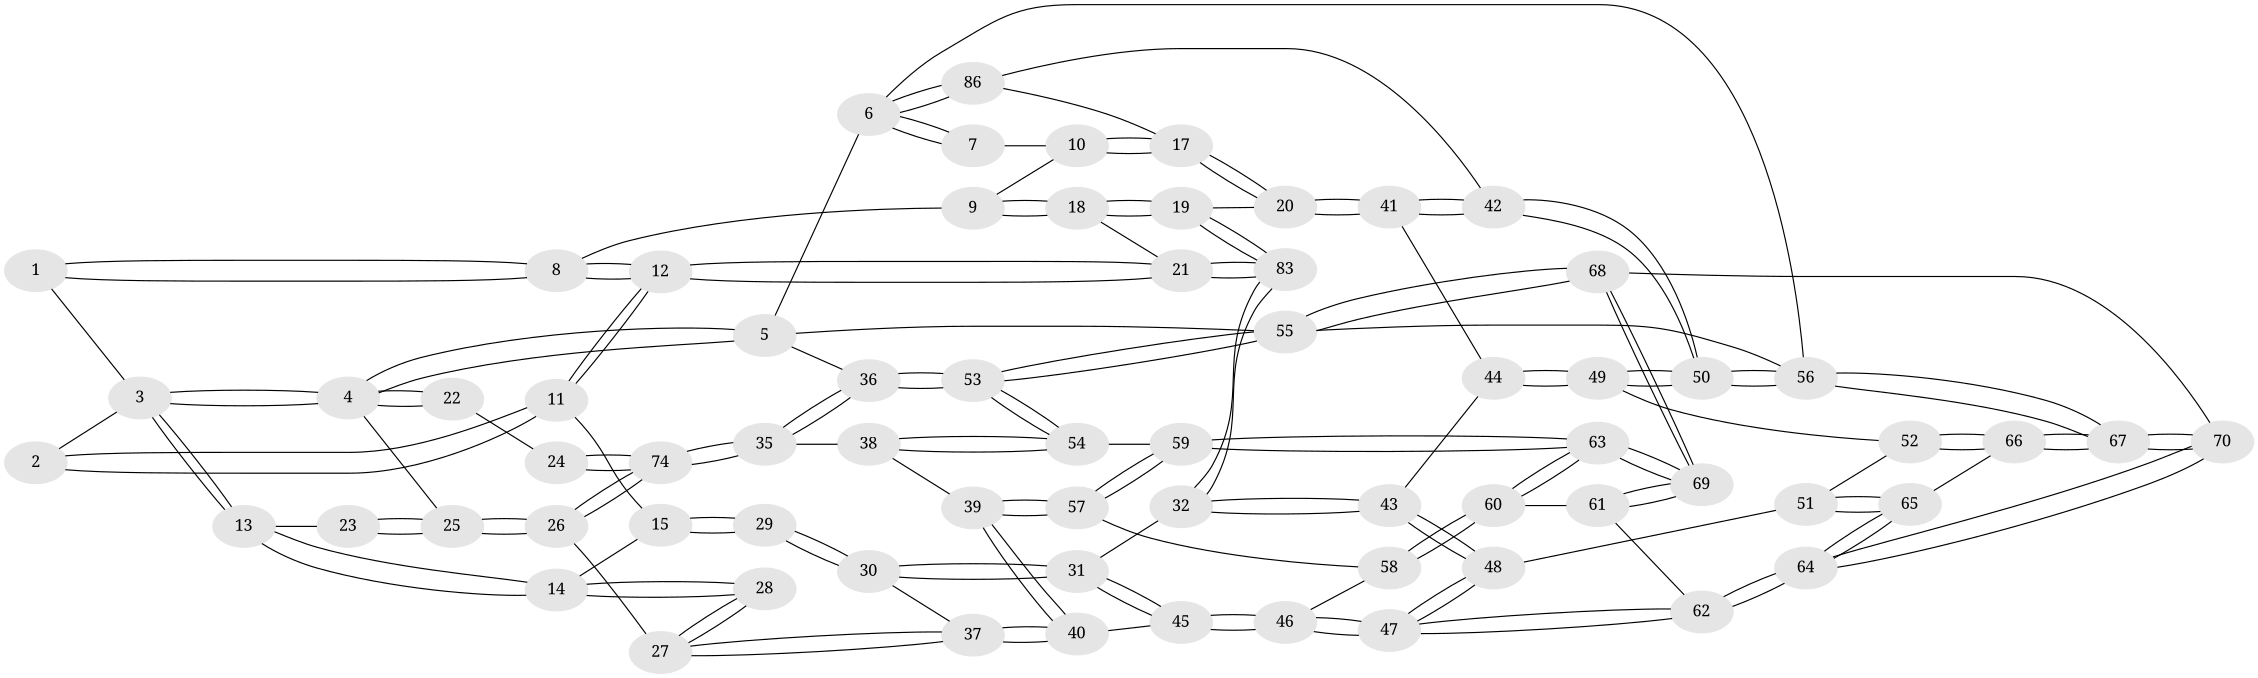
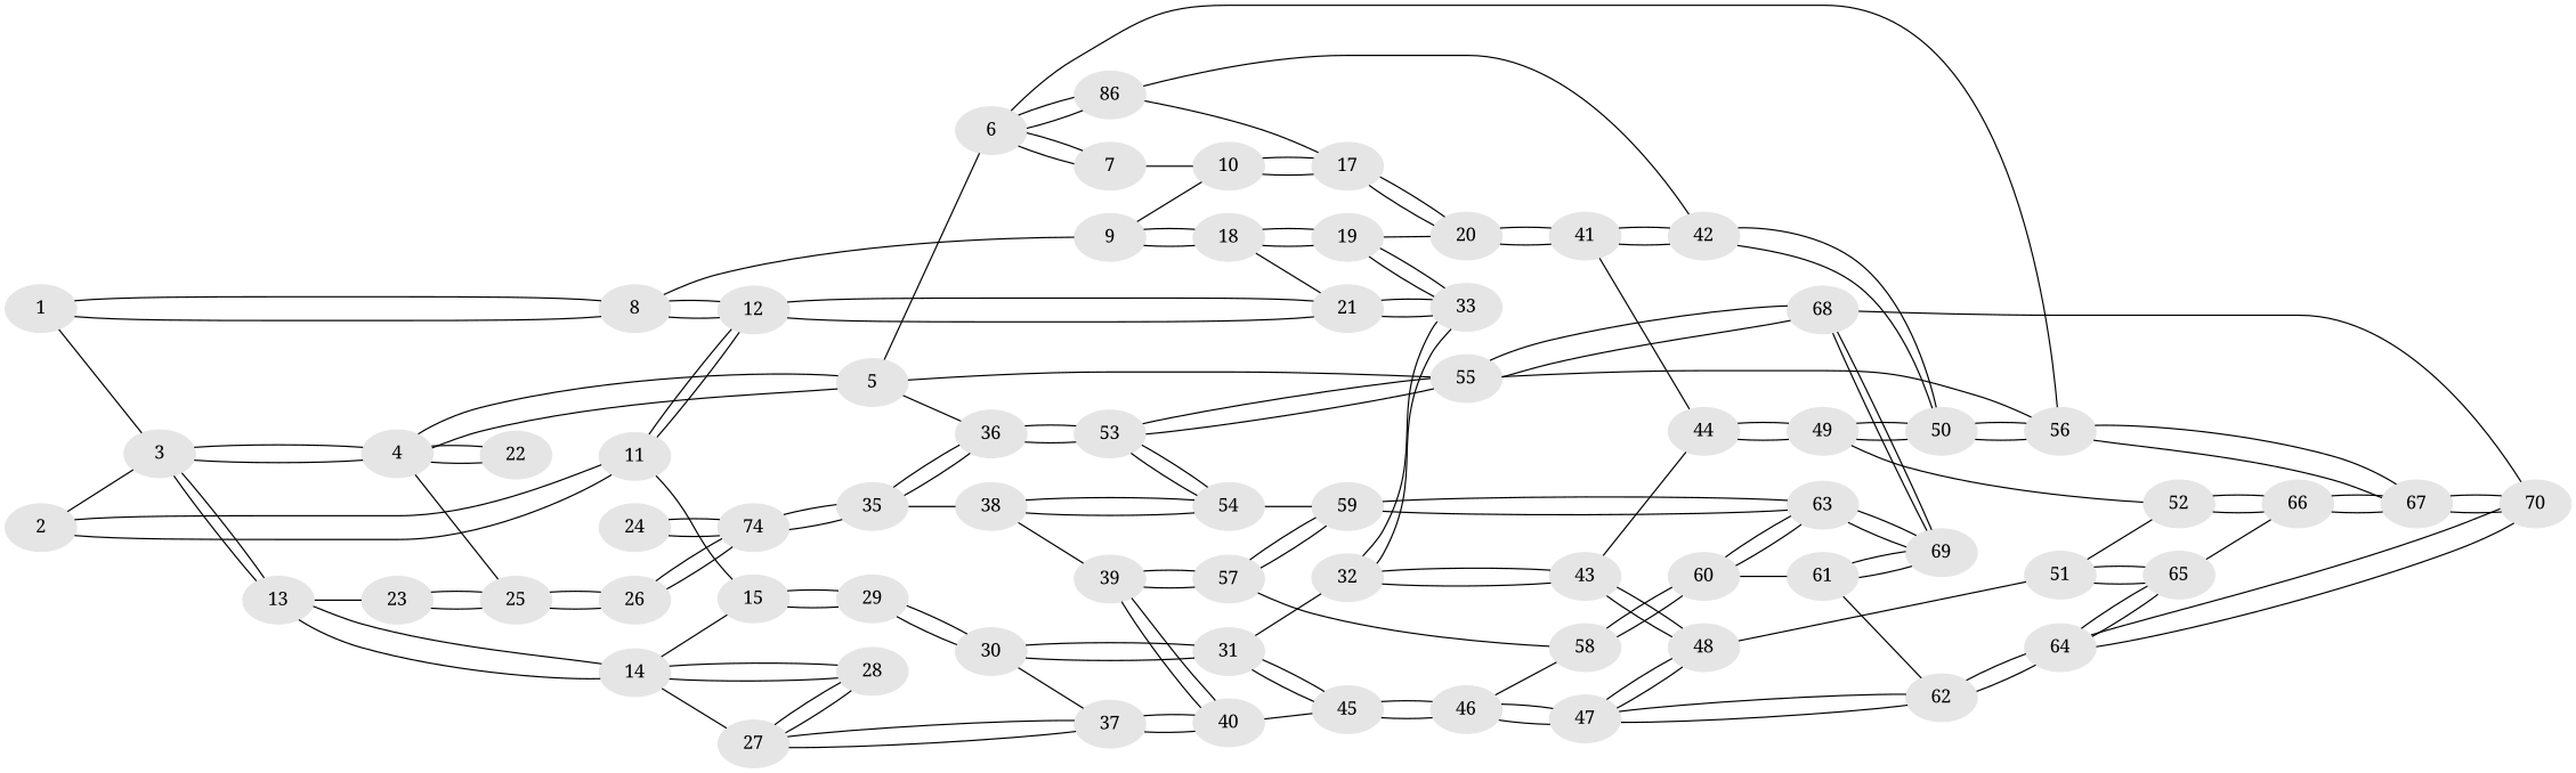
  graph {
    fontname="Noto Serif"
    rankdir=LR
    node [color=gray90 fontname="Noto Serif" style=filled]
    edge [fontname="Noto Serif"]
    1
    8
    3
    2
    11
    9
    12
    4
    13
    15
    5
    22
    25
    14
    23
    6
    36
    55
    24
    7
    n21 [label=86]
    56
    53
    68
    10
    17
    42
    67
    18
    21
    19
    20
    29
-   33 [label=83]
+   33
    28
    30
    50
    41
    44
    n40 [label=74]
    26
    35
    27
    37
    40
    31
    32
    45
    43
    46
    48
    38
    39
    54
    57
    59
    58
    49
    51
    52
    47
    62
    60
    64
    65
    66
    63
    69
    70
    61
    1 -- 8
    1 -- 8
    1 -- 3
    8 -- 9
    8 -- 12
    8 -- 12
    3 -- 4
    3 -- 4
    3 -- 13
    3 -- 13
    2 -- 3
    2 -- 11
    2 -- 11
    11 -- 12
    11 -- 12
    11 -- 15
    9 -- 10
    9 -- 18
    9 -- 18
    12 -- 21
    12 -- 21
    4 -- 5
    4 -- 5
    4 -- 22
    4 -- 22
    4 -- 25
    13 -- 14
    13 -- 14
    13 -- 23
    15 -- 29
    15 -- 29
    5 -- 6
    5 -- 36
    5 -- 55
-   22 -- 24
    25 -- 26
    25 -- 26
    14 -- 15
    14 -- 28
    14 -- 28
    23 -- 25
    23 -- 25
    6 -- 7
    6 -- 7
    6 -- n21
    6 -- n21
    6 -- 56
    36 -- 53
    36 -- 53
    55 -- 56
    55 -- 68
    55 -- 68
    24 -- n40
    24 -- n40
    7 -- 10
    n21 -- 17
    n21 -- 42
    56 -- 67
    56 -- 67
    53 -- 55
    53 -- 55
    53 -- 54
    53 -- 54
    68 -- 69
    68 -- 69
    68 -- 70
    10 -- 17
    10 -- 17
    17 -- 20
    17 -- 20
    42 -- 50
    42 -- 50
    67 -- 70
    67 -- 70
    18 -- 21
    18 -- 19
    18 -- 19
    21 -- 33
    21 -- 33
    19 -- 20
    19 -- 33
    19 -- 33
    20 -- 41
    20 -- 41
    29 -- 30
    29 -- 30
    30 -- 37
    30 -- 31
    30 -- 31
    50 -- 56
    50 -- 56
    41 -- 42
    41 -- 42
    41 -- 44
    44 -- 49
    44 -- 49
    n40 -- 35
    n40 -- 35
    26 -- n40
    26 -- n40
-   26 -- 27
+   14 -- 27
    35 -- 36
    35 -- 36
    35 -- 38
    27 -- 28
    27 -- 28
    27 -- 37
    27 -- 37
    37 -- 40
    37 -- 40
    40 -- 45
    31 -- 32
    31 -- 45
    31 -- 45
    32 -- 33
    32 -- 33
    32 -- 43
    32 -- 43
    45 -- 46
    45 -- 46
    43 -- 44
    43 -- 48
    43 -- 48
    46 -- 58
    46 -- 47
    46 -- 47
    48 -- 51
    38 -- 39
    38 -- 54
    38 -- 54
    39 -- 40
    39 -- 40
    39 -- 57
    39 -- 57
    54 -- 59
    57 -- 59
    57 -- 59
    57 -- 58
    59 -- 63
    59 -- 63
    58 -- 60
    58 -- 60
    49 -- 50
    49 -- 50
    49 -- 52
    51 -- 52
    51 -- 65
    51 -- 65
    52 -- 66
    52 -- 66
    47 -- 48
    47 -- 48
    47 -- 62
    47 -- 62
    62 -- 64
    62 -- 64
    60 -- 63
    60 -- 63
    60 -- 61
    64 -- 65
    64 -- 65
    64 -- 70
    64 -- 70
    65 -- 66
    66 -- 67
    66 -- 67
    63 -- 69
    63 -- 69
    61 -- 62
    61 -- 69
    61 -- 69
  }
